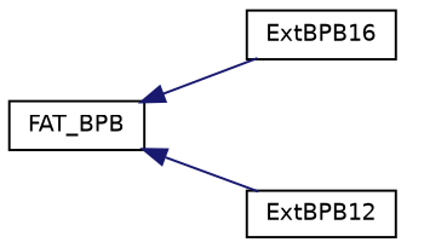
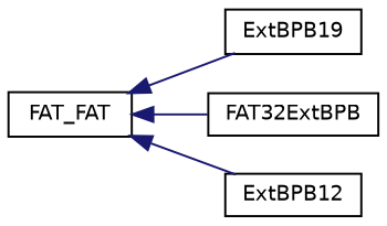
  digraph {
    rankdir=LR
    node [color=black fillcolor=white fontname=Helvetica fontsize=10 shape=record style=filled]
    edge [color=midnightblue dir=back fontname=Helvetica fontsize=10 labelfontname=Helvetica labelfontsize=10 style=solid]
-   n1 [height=0.2 label=FAT_BPB width=0.4]
-   n2 [height=0.2 label=ExtBPB16 width=0.4]
+   n1 [height=0.2 label=FAT_FAT width=0.4]
+   n2 [height=0.2 label=ExtBPB19 width=0.4]
+   n3 [height=0.2 label=FAT32ExtBPB width=0.4]
    n4 [height=0.2 label=ExtBPB12 width=0.4]
    n1 -> n2
+   n1 -> n3
    n1 -> n4
  }
